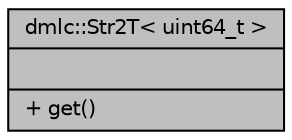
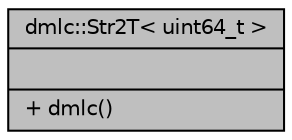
  digraph {
-   n1 [color=black fillcolor=grey75 fontcolor=black fontname=Helvetica fontsize=10 height=0.2 label="{dmlc::Str2T\< uint64_t \>\n||+ get()\l}" shape=record style=filled width=0.4]
+   n1 [color=black fillcolor=grey75 fontcolor=black fontname=Helvetica fontsize=10 height=0.2 label="{dmlc::Str2T\< uint64_t \>\n||+ dmlc()\l}" shape=record style=filled width=0.4]
  }
